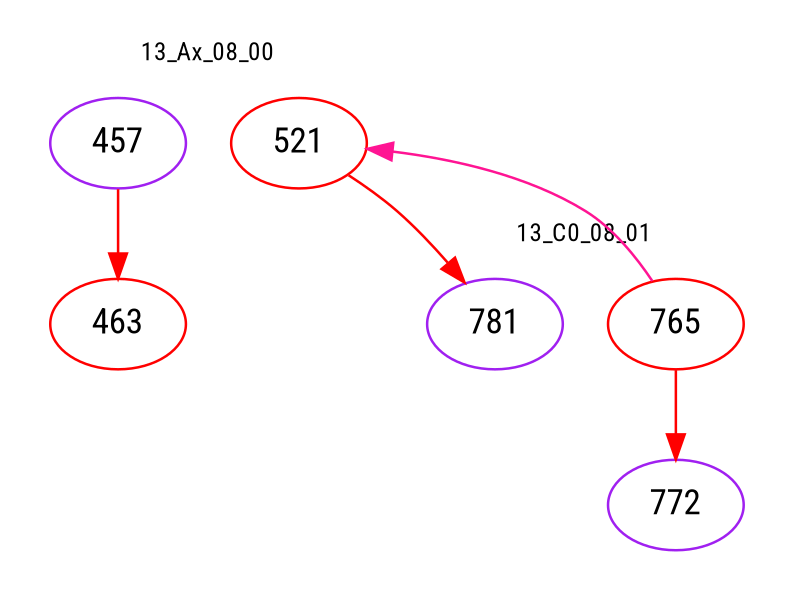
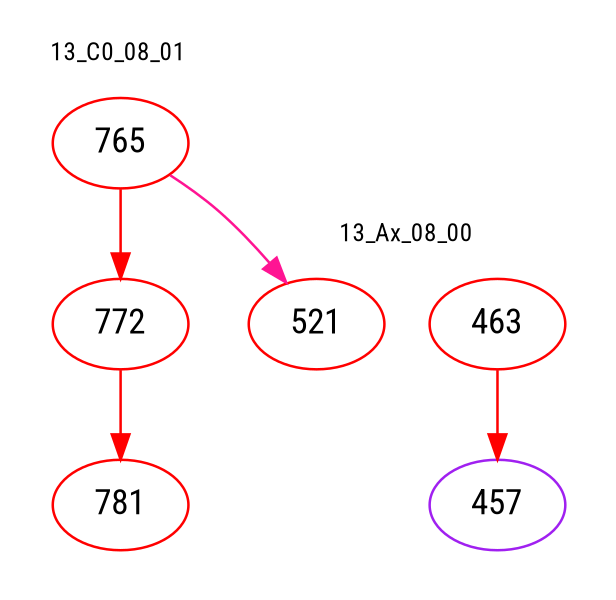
  digraph {
    fontname="Roboto Condensed"
    node [color=purple fontname="Roboto Condensed"]
    edge [color=red fontname="Roboto Condensed"]
    n1 [label=457]
    n2 [color=red label=463]
    n3 [color=red label=521]
    n4 [color=red label=765]
-   n5 [label=772]
-   n6 [label=781]
+   n5 [color=red label=772]
+   n6 [color=red label=781]
    subgraph cluster_1 {
      color=white
      fontsize=10
      label="13_Ax_08_00"
      n1
      n2
      n3
    }
    subgraph cluster_2 {
      color=white
      fontsize=10
      label="13_C0_08_01"
      n4
      n5
      n6
    }
-   n1 -> n2
+   n2 -> n1
    n4 -> n3 [color=deeppink]
    n4 -> n5
-   n3 -> n6
+   n5 -> n6
  }
